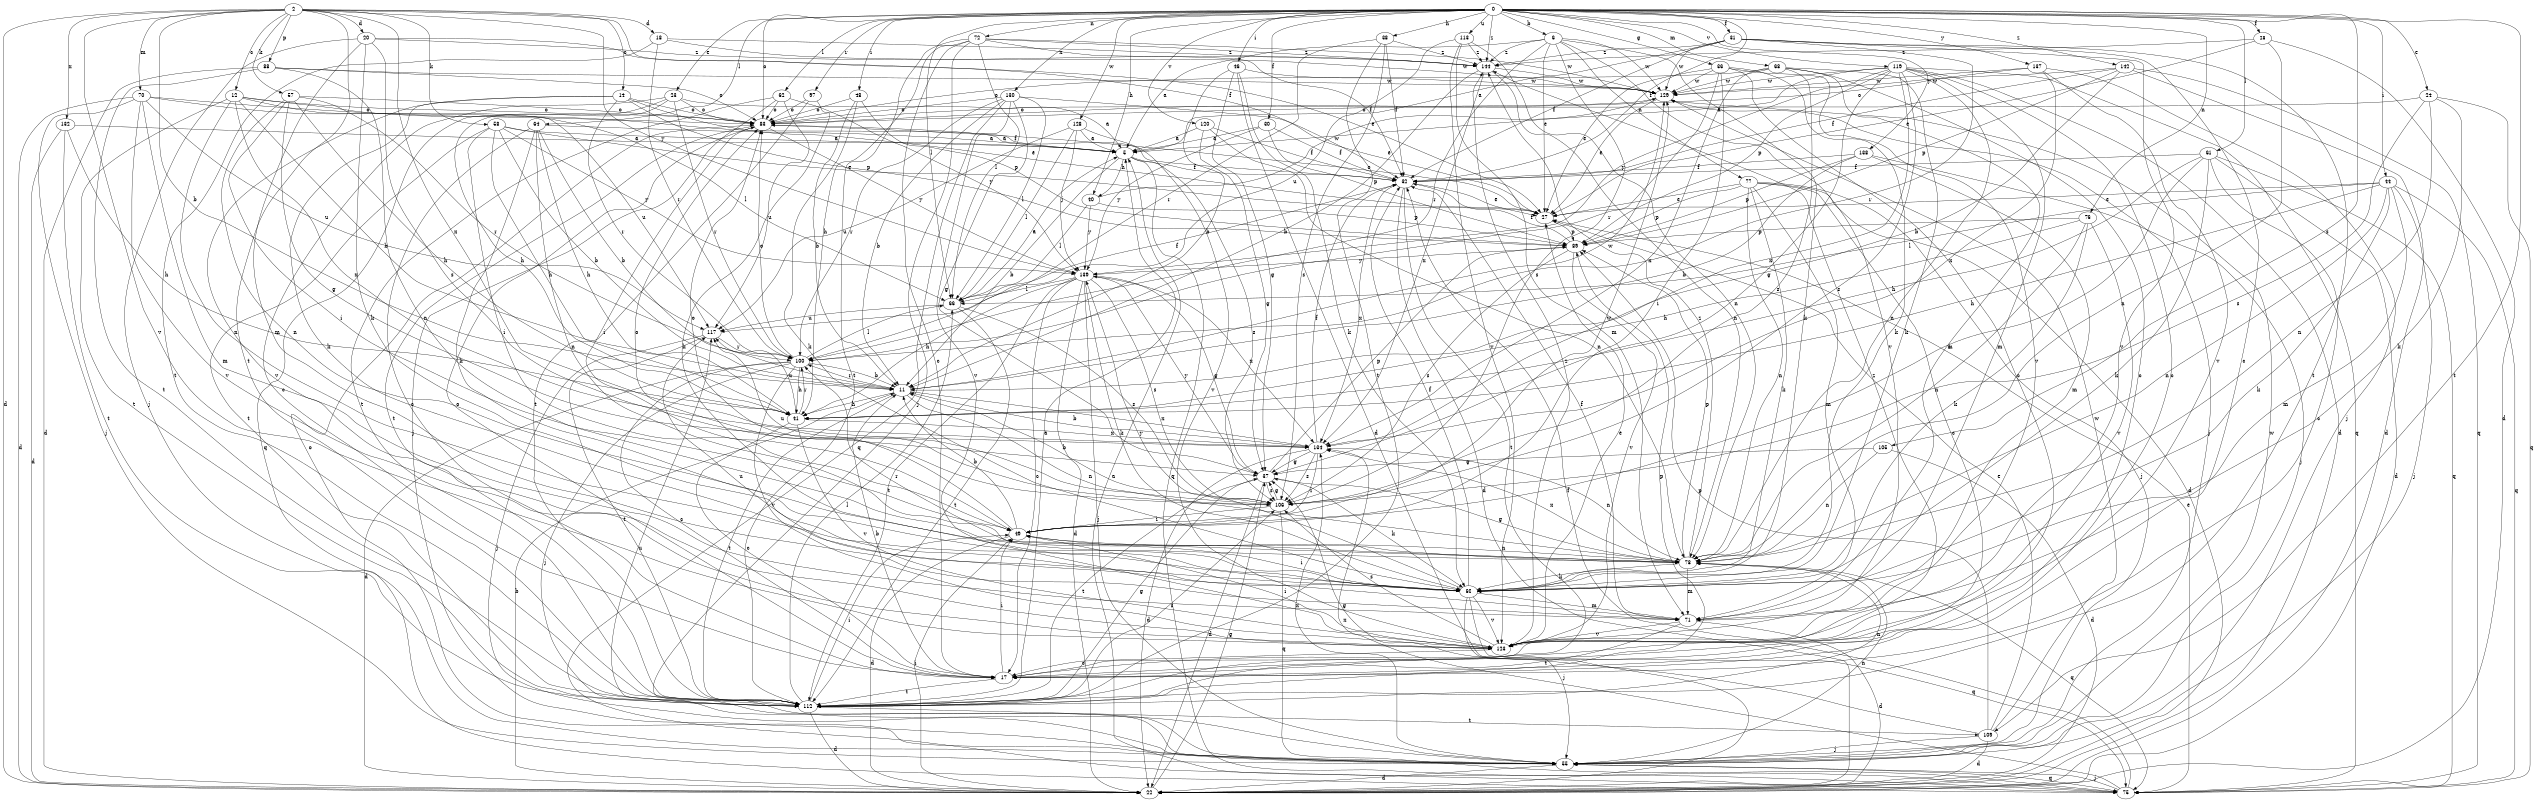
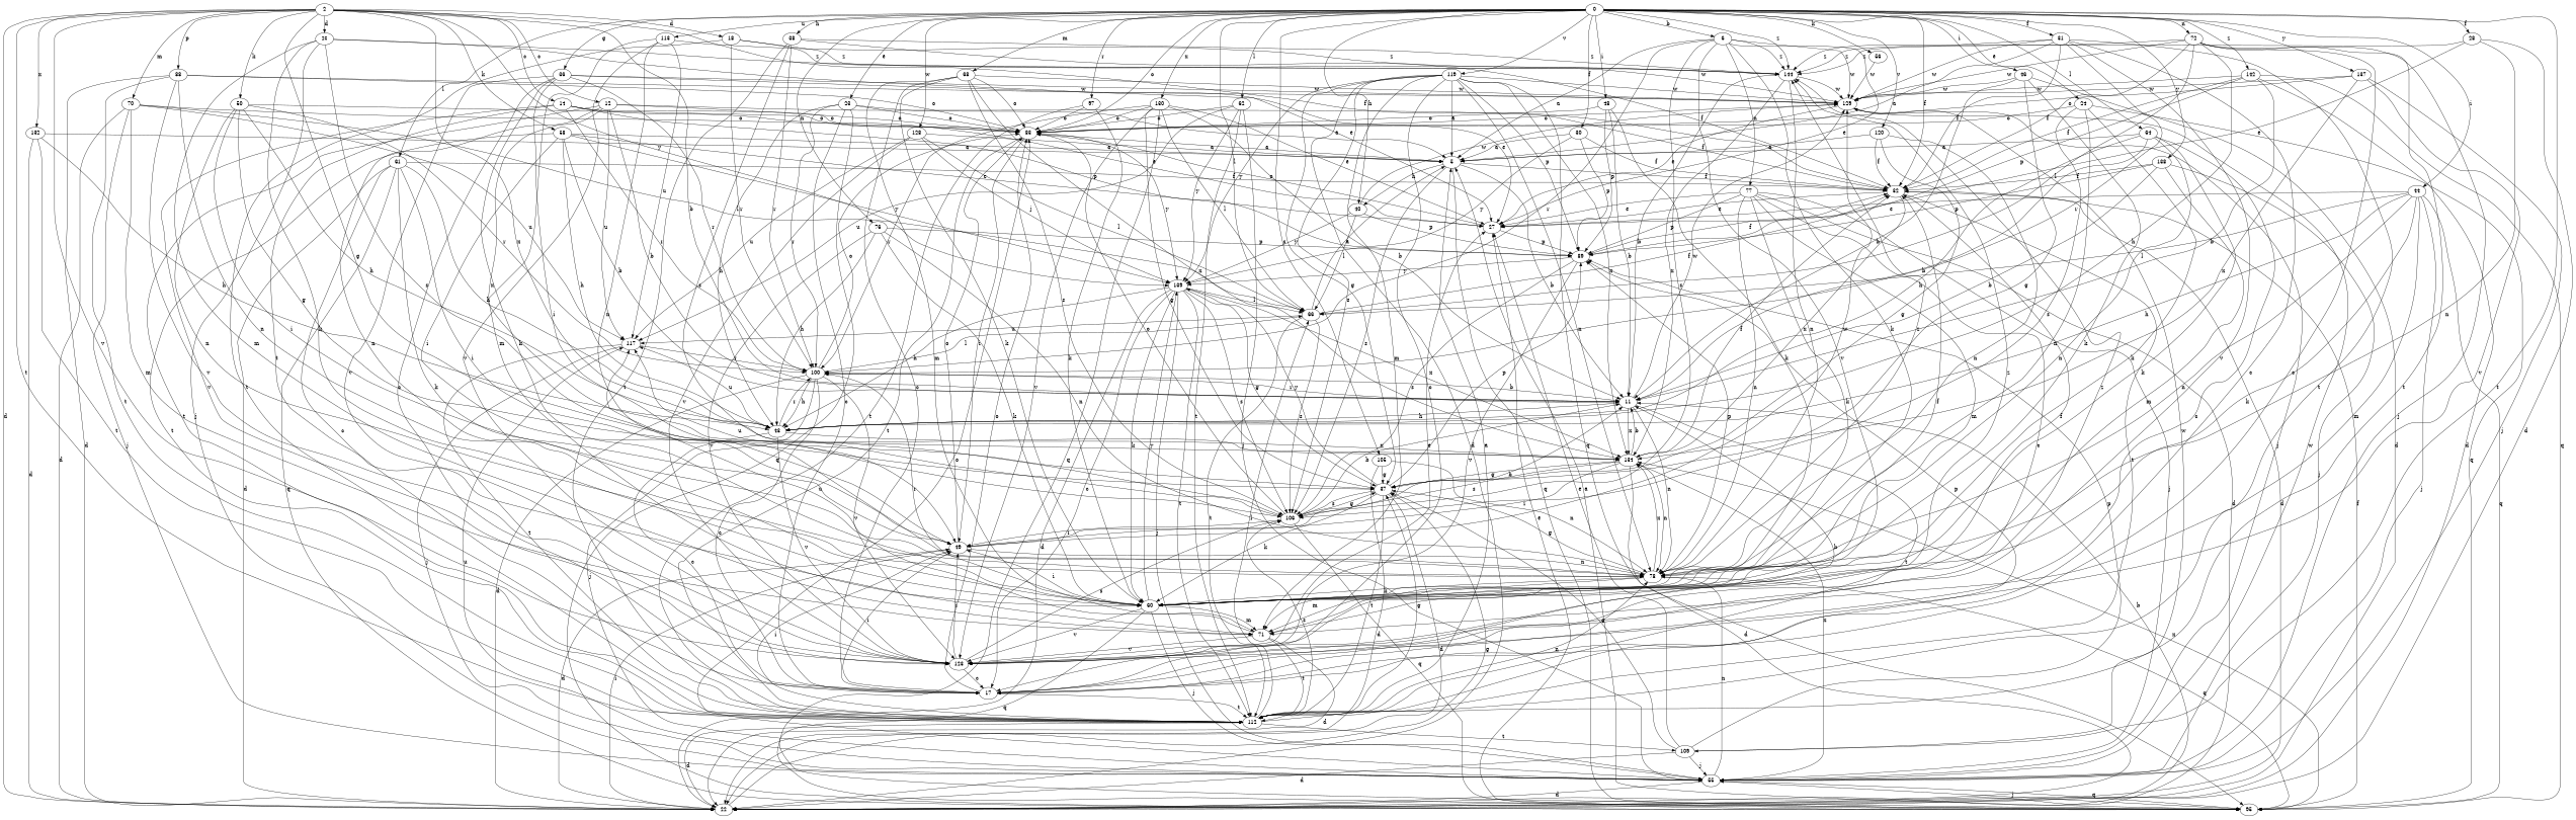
  strict digraph {
    0
    6
    23
    24
    28
    30
    31
    32
    36
    38
    40
    44
    46
    48
+   56
    61
    62
    64
    66
    68
    72
    76
    83
    97
    105
    109
    113
    119
    120
    128
    130
    137
    138
    142
    144
    123
    5
    106
    27
    60
    77
    100
    129
-   95 [label=75]
-   43 [label=41]
+   95
+   43
    17
    78
    22
    139
    89
    112
    134
    49
    55
    71
    11
    37
    117
    2
    12
    14
    18
    20
-   57
+   57 [label=50]
    58
    70
    88
    132
    0 -> 6 [label=b]
    0 -> 23 [label=e]
    0 -> 24 [label=e]
    0 -> 28 [label=f]
    0 -> 30 [label=f]
    0 -> 31 [label=f]
    0 -> 32 [label=f]
    0 -> 36 [label=g]
    0 -> 38 [label=h]
    0 -> 40 [label=h]
    0 -> 44 [label=i]
    0 -> 46 [label=i]
    0 -> 48 [label=i]
+   0 -> 56 [label=k]
    0 -> 61 [label=l]
    0 -> 62 [label=l]
    0 -> 64 [label=l]
    0 -> 66 [label=l]
    0 -> 68 [label=m]
    0 -> 72 [label=n]
    0 -> 76 [label=n]
    0 -> 83 [label=o]
    0 -> 97 [label=r]
    0 -> 105 [label=s]
    0 -> 109 [label=t]
    0 -> 113 [label=u]
    0 -> 119 [label=v]
    0 -> 120 [label=v]
    0 -> 128 [label=w]
    0 -> 130 [label=x]
    0 -> 137 [label=y]
    0 -> 138 [label=y]
    0 -> 142 [label=z]
    0 -> 144 [label=z]
    6 -> 144 [label=z]
    6 -> 123 [label=v]
    6 -> 5 [label=a]
    6 -> 106 [label=s]
    6 -> 27 [label=e]
    6 -> 60 [label=k]
    6 -> 77 [label=n]
    6 -> 100 [label=r]
    6 -> 129 [label=w]
    23 -> 83 [label=o]
    23 -> 5 [label=a]
    23 -> 100 [label=r]
    23 -> 95 [label=q]
    23 -> 43 [label=h]
    23 -> 17 [label=c]
    24 -> 83 [label=o]
    24 -> 106 [label=s]
    24 -> 60 [label=k]
    24 -> 95 [label=q]
    24 -> 78 [label=n]
    28 -> 144 [label=z]
    28 -> 27 [label=e]
    28 -> 78 [label=n]
    28 -> 22 [label=d]
    30 -> 32 [label=f]
    30 -> 5 [label=a]
    30 -> 139 [label=y]
    30 -> 89 [label=p]
    31 -> 32 [label=f]
    31 -> 144 [label=z]
    31 -> 123 [label=v]
    31 -> 5 [label=a]
    31 -> 100 [label=r]
    31 -> 129 [label=w]
    31 -> 17 [label=c]
    31 -> 112 [label=t]
    32 -> 27 [label=e]
    32 -> 22 [label=d]
    32 -> 112 [label=t]
    32 -> 134 [label=x]
    36 -> 123 [label=v]
    36 -> 27 [label=e]
    36 -> 60 [label=k]
    36 -> 100 [label=r]
    36 -> 129 [label=w]
    36 -> 17 [label=c]
    36 -> 49 [label=i]
    38 -> 32 [label=f]
    38 -> 144 [label=z]
    38 -> 106 [label=s]
    38 -> 100 [label=r]
    38 -> 112 [label=t]
    40 -> 66 [label=l]
    40 -> 129 [label=w]
    40 -> 139 [label=y]
    40 -> 89 [label=p]
    44 -> 66 [label=l]
    44 -> 27 [label=e]
    44 -> 60 [label=k]
    44 -> 95 [label=q]
    44 -> 43 [label=h]
    44 -> 78 [label=n]
    44 -> 55 [label=j]
    44 -> 71 [label=m]
    46 -> 60 [label=k]
    46 -> 129 [label=w]
    46 -> 22 [label=d]
    46 -> 11 [label=b]
    46 -> 37 [label=g]
    48 -> 83 [label=o]
    48 -> 60 [label=k]
    48 -> 89 [label=p]
    48 -> 11 [label=b]
+   56 -> 129 [label=w]
    61 -> 32 [label=f]
    61 -> 60 [label=k]
    61 -> 95 [label=q]
    61 -> 43 [label=h]
    61 -> 17 [label=c]
    61 -> 22 [label=d]
    61 -> 49 [label=i]
    62 -> 83 [label=o]
    62 -> 139 [label=y]
    62 -> 112 [label=t]
    62 -> 55 [label=j]
    62 -> 117 [label=u]
    64 -> 5 [label=a]
    64 -> 60 [label=k]
    64 -> 43 [label=h]
    64 -> 17 [label=c]
    64 -> 78 [label=n]
    64 -> 11 [label=b]
    66 -> 32 [label=f]
    66 -> 5 [label=a]
    66 -> 106 [label=s]
    66 -> 112 [label=t]
    66 -> 117 [label=u]
    68 -> 83 [label=o]
    68 -> 106 [label=s]
    68 -> 60 [label=k]
    68 -> 129 [label=w]
    68 -> 17 [label=c]
    68 -> 134 [label=x]
    68 -> 71 [label=m]
    72 -> 32 [label=f]
    72 -> 66 [label=l]
    72 -> 144 [label=z]
    72 -> 129 [label=w]
    72 -> 43 [label=h]
    72 -> 17 [label=c]
    72 -> 112 [label=t]
    72 -> 55 [label=j]
    76 -> 123 [label=v]
    76 -> 60 [label=k]
    76 -> 43 [label=h]
    76 -> 78 [label=n]
    76 -> 89 [label=p]
    83 -> 5 [label=a]
    83 -> 139 [label=y]
    83 -> 112 [label=t]
    83 -> 49 [label=i]
    97 -> 83 [label=o]
    97 -> 60 [label=k]
    97 -> 112 [label=t]
    105 -> 78 [label=n]
    105 -> 22 [label=d]
    105 -> 37 [label=g]
    109 -> 27 [label=e]
    109 -> 129 [label=w]
    109 -> 22 [label=d]
    109 -> 89 [label=p]
    109 -> 55 [label=j]
    109 -> 37 [label=g]
    113 -> 144 [label=z]
    113 -> 123 [label=v]
    113 -> 78 [label=n]
    113 -> 71 [label=m]
    113 -> 117 [label=u]
    119 -> 5 [label=a]
    119 -> 106 [label=s]
    119 -> 129 [label=w]
    119 -> 95 [label=q]
    119 -> 17 [label=c]
    119 -> 78 [label=n]
    119 -> 22 [label=d]
    119 -> 139 [label=y]
    119 -> 89 [label=p]
    119 -> 134 [label=x]
    119 -> 71 [label=m]
    119 -> 37 [label=g]
    120 -> 32 [label=f]
    120 -> 5 [label=a]
    120 -> 78 [label=n]
    120 -> 37 [label=g]
    128 -> 66 [label=l]
    128 -> 123 [label=v]
    128 -> 5 [label=a]
    128 -> 139 [label=j]
    128 -> 117 [label=u]
    130 -> 66 [label=l]
    130 -> 83 [label=o]
    130 -> 123 [label=v]
    130 -> 27 [label=e]
    130 -> 100 [label=r]
    130 -> 95 [label=q]
    130 -> 11 [label=b]
    130 -> 37 [label=g]
    137 -> 83 [label=o]
    137 -> 123 [label=v]
    137 -> 129 [label=w]
    137 -> 134 [label=x]
    137 -> 55 [label=j]
    138 -> 32 [label=f]
    138 -> 89 [label=p]
    138 -> 55 [label=j]
    138 -> 71 [label=m]
    138 -> 11 [label=b]
    142 -> 32 [label=f]
    142 -> 129 [label=w]
    142 -> 95 [label=q]
    142 -> 22 [label=d]
    142 -> 89 [label=p]
    142 -> 11 [label=b]
    144 -> 129 [label=w]
    144 -> 78 [label=n]
    144 -> 134 [label=x]
    144 -> 11 [label=b]
    123 -> 144 [label=z]
    123 -> 106 [label=s]
    123 -> 27 [label=e]
    123 -> 17 [label=c]
    123 -> 49 [label=i]
    5 -> 32 [label=f]
    5 -> 40 [label=h]
    5 -> 106 [label=s]
    5 -> 95 [label=q]
    5 -> 11 [label=b]
    106 -> 83 [label=o]
    106 -> 95 [label=q]
    106 -> 49 [label=i]
    106 -> 11 [label=b]
    106 -> 37 [label=g]
    106 -> 117 [label=u]
    27 -> 83 [label=o]
    27 -> 89 [label=p]
    60 -> 32 [label=f]
    60 -> 123 [label=v]
    60 -> 100 [label=r]
    60 -> 95 [label=q]
    60 -> 139 [label=y]
    60 -> 49 [label=i]
    60 -> 55 [label=j]
    60 -> 71 [label=m]
    77 -> 27 [label=e]
    77 -> 60 [label=k]
    77 -> 17 [label=c]
    77 -> 78 [label=n]
    77 -> 22 [label=d]
    77 -> 89 [label=p]
    77 -> 55 [label=j]
    77 -> 71 [label=m]
    100 -> 66 [label=l]
    100 -> 83 [label=o]
    100 -> 123 [label=v]
    100 -> 43 [label=h]
    100 -> 17 [label=c]
    100 -> 22 [label=d]
    100 -> 55 [label=j]
    100 -> 11 [label=b]
    129 -> 83 [label=o]
    129 -> 27 [label=e]
    129 -> 55 [label=j]
    95 -> 32 [label=f]
    95 -> 5 [label=a]
    95 -> 27 [label=e]
    95 -> 134 [label=x]
    95 -> 55 [label=j]
    43 -> 123 [label=v]
    43 -> 100 [label=r]
    43 -> 17 [label=c]
    43 -> 134 [label=x]
    43 -> 117 [label=u]
    17 -> 83 [label=o]
    17 -> 144 [label=z]
    17 -> 112 [label=t]
    17 -> 49 [label=i]
    17 -> 11 [label=b]
    78 -> 144 [label=z]
    78 -> 60 [label=k]
    78 -> 95 [label=q]
    78 -> 89 [label=p]
    78 -> 134 [label=x]
    78 -> 71 [label=m]
    78 -> 37 [label=g]
    22 -> 49 [label=i]
    22 -> 11 [label=b]
    22 -> 37 [label=g]
    139 -> 66 [label=l]
    139 -> 106 [label=s]
    139 -> 60 [label=k]
    139 -> 43 [label=h]
    139 -> 17 [label=c]
    139 -> 22 [label=d]
    139 -> 112 [label=t]
    139 -> 134 [label=x]
    139 -> 55 [label=j]
    139 -> 37 [label=g]
    89 -> 32 [label=f]
    89 -> 123 [label=v]
    89 -> 106 [label=s]
    89 -> 139 [label=y]
    112 -> 66 [label=l]
    112 -> 109 [label=t]
    112 -> 5 [label=a]
    112 -> 106 [label=s]
    112 -> 78 [label=n]
    112 -> 22 [label=d]
    112 -> 89 [label=p]
    112 -> 49 [label=i]
    112 -> 37 [label=g]
    134 -> 32 [label=f]
    134 -> 106 [label=s]
    134 -> 78 [label=n]
    134 -> 22 [label=d]
    134 -> 49 [label=i]
    134 -> 11 [label=b]
    134 -> 37 [label=g]
    49 -> 83 [label=o]
    49 -> 129 [label=w]
    49 -> 78 [label=n]
    49 -> 22 [label=d]
    49 -> 11 [label=b]
    55 -> 83 [label=o]
    55 -> 129 [label=w]
    55 -> 95 [label=q]
    55 -> 78 [label=n]
    55 -> 22 [label=d]
    55 -> 134 [label=x]
    55 -> 117 [label=u]
    71 -> 32 [label=f]
    71 -> 123 [label=v]
    71 -> 22 [label=d]
    71 -> 112 [label=t]
    71 -> 117 [label=u]
    11 -> 100 [label=r]
    11 -> 129 [label=w]
    11 -> 43 [label=h]
    11 -> 78 [label=n]
    11 -> 112 [label=t]
    11 -> 134 [label=x]
    37 -> 106 [label=s]
    37 -> 60 [label=k]
    37 -> 22 [label=d]
    37 -> 139 [label=y]
    37 -> 89 [label=p]
    37 -> 112 [label=t]
    117 -> 100 [label=r]
    117 -> 112 [label=t]
    117 -> 55 [label=j]
    2 -> 32 [label=f]
    2 -> 123 [label=v]
    2 -> 22 [label=d]
    2 -> 139 [label=y]
    2 -> 112 [label=t]
    2 -> 134 [label=x]
    2 -> 11 [label=b]
+   2 -> 37 [label=g]
    2 -> 12 [label=c]
    2 -> 14 [label=c]
    2 -> 18 [label=d]
    2 -> 20 [label=d]
    2 -> 57 [label=k]
    2 -> 58 [label=k]
    2 -> 70 [label=m]
    2 -> 88 [label=p]
    2 -> 132 [label=x]
    12 -> 32 [label=f]
    12 -> 83 [label=o]
    12 -> 78 [label=n]
    12 -> 112 [label=t]
    12 -> 134 [label=x]
    12 -> 11 [label=b]
    12 -> 117 [label=u]
    14 -> 83 [label=o]
    14 -> 123 [label=v]
    14 -> 27 [label=e]
-   14 -> 60 [label=k]
+   14 -> 60 [label=t]
    14 -> 100 [label=r]
    14 -> 89 [label=p]
    18 -> 144 [label=z]
    18 -> 100 [label=r]
    18 -> 129 [label=w]
    18 -> 112 [label=t]
    20 -> 144 [label=z]
    20 -> 106 [label=s]
    20 -> 27 [label=e]
    20 -> 60 [label=k]
    20 -> 55 [label=j]
    20 -> 71 [label=m]
    57 -> 83 [label=o]
    57 -> 100 [label=r]
    57 -> 43 [label=h]
    57 -> 78 [label=n]
    57 -> 49 [label=i]
    57 -> 37 [label=g]
    58 -> 5 [label=a]
    58 -> 27 [label=e]
    58 -> 43 [label=h]
    58 -> 139 [label=y]
    58 -> 112 [label=t]
    58 -> 49 [label=i]
    58 -> 11 [label=b]
    70 -> 66 [label=l]
    70 -> 83 [label=o]
-   70 -> 123 [label=v]
+   88 -> 123 [label=v]
    70 -> 22 [label=d]
    70 -> 55 [label=j]
    70 -> 71 [label=m]
    70 -> 117 [label=u]
    88 -> 83 [label=o]
    88 -> 129 [label=w]
    88 -> 78 [label=n]
    88 -> 22 [label=d]
    88 -> 112 [label=t]
    132 -> 5 [label=a]
    132 -> 43 [label=h]
    132 -> 22 [label=d]
    132 -> 112 [label=t]
  }
